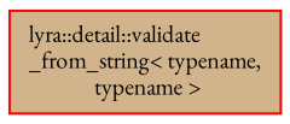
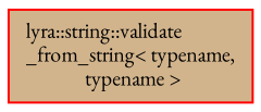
  digraph {
    rankdir=LR
    fontname="EB Garamond"
-   n1 [color=red fillcolor=tan fontname="EB Garamond" fontsize=10 height=0.2 label="lyra::detail::validate\l_from_string\< typename,\l typename \>" shape=record style=filled width=0.4]
+   n1 [color=red fillcolor=tan fontname="EB Garamond" fontsize=10 height=0.2 label="lyra::string::validate\l_from_string\< typename,\l typename \>" shape=record style=filled width=0.4]
  }
